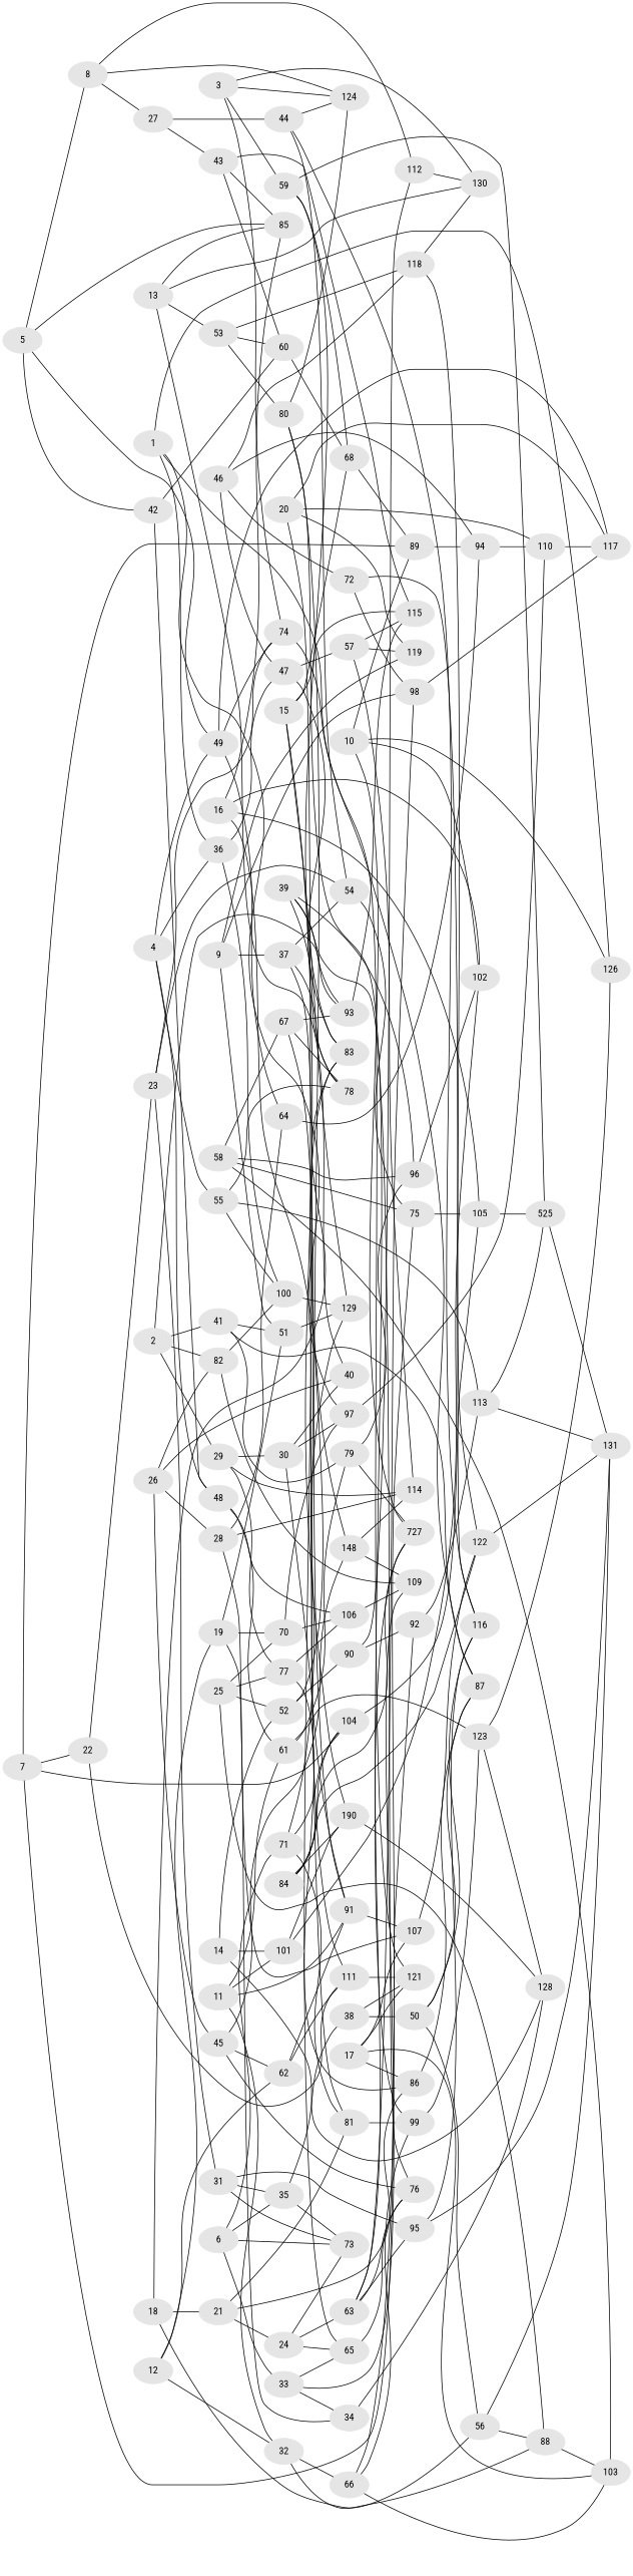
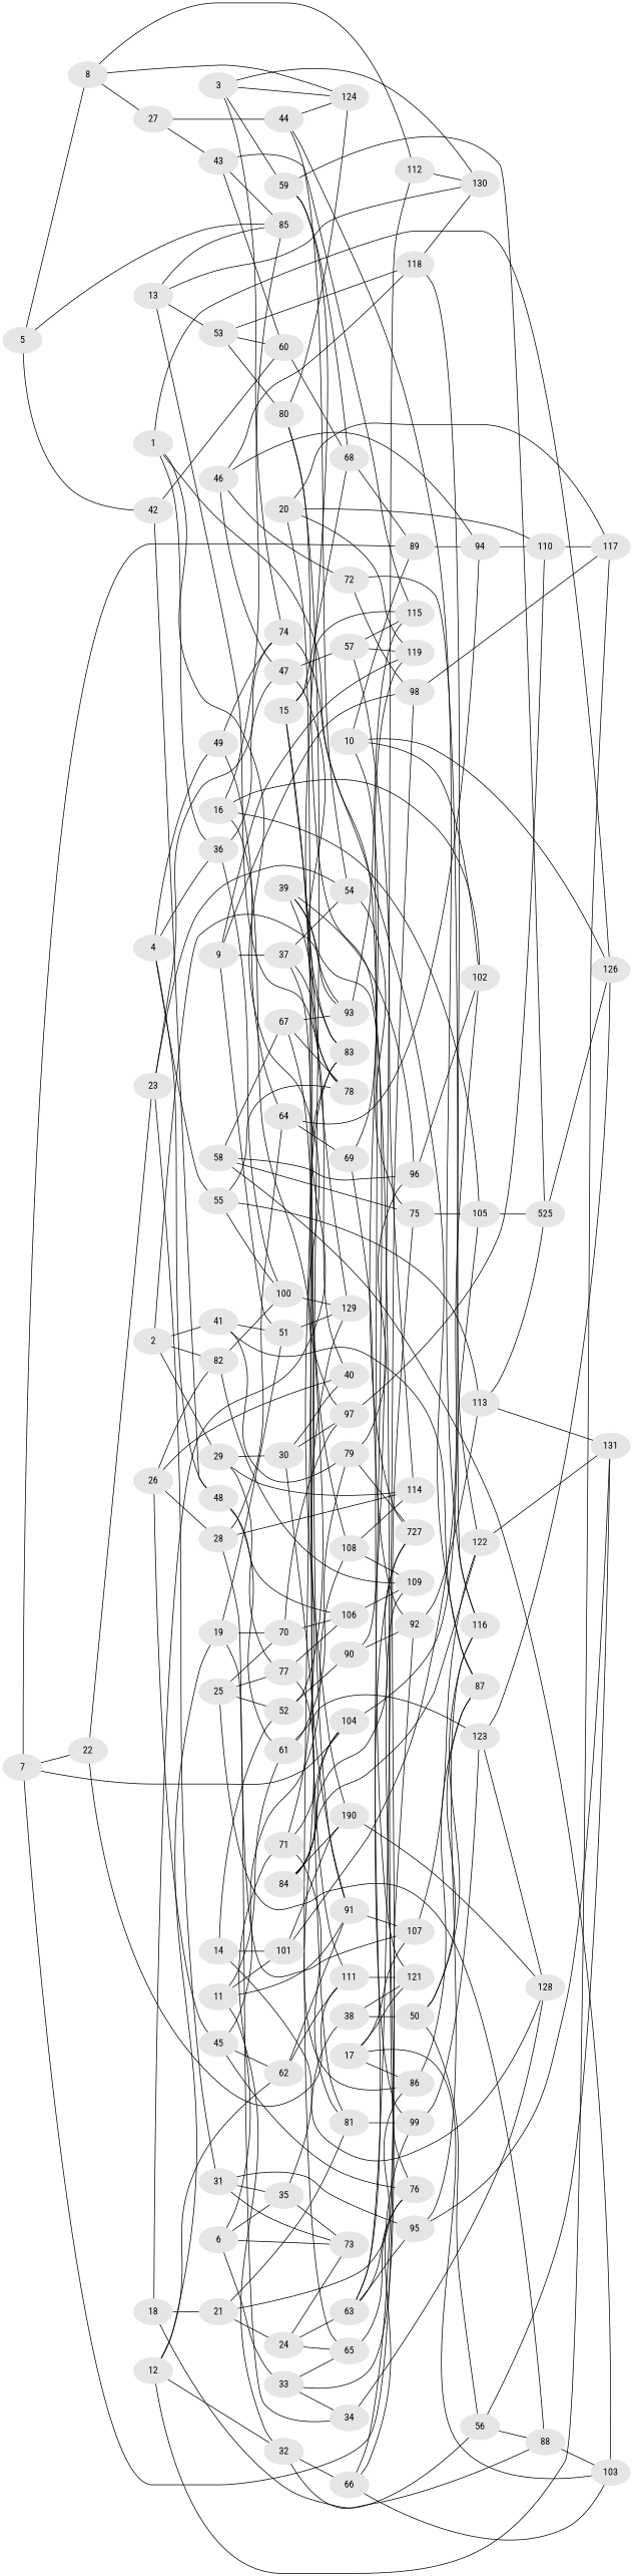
  graph {
    fontname="Roboto Condensed"
    rankdir=LR
    node [color=gray90 fontname="Roboto Condensed" style=filled]
    edge [fontname="Roboto Condensed"]
    1
    36
    97
    121
    126
    47
    100
    110
    2
    29
    41
    82
    93
    77
    114
    30
    51
    79
    87
    109
    115
    3
    59
    74
    124
    130
    68
    83
    n29 [label=525]
    4
    48
    49
    55
    61
    106
    64
    78
    113
    5
    8
    42
    85
    27
    112
    60
    6
    33
    35
    71
    73
    34
    65
    38
    104
    129
    81
    7
    22
    89
    92
    23
    111
    94
    105
    43
    44
    9
    37
    98
    119
    54
    117
    10
    102
    n75 [label=727]
    11
    32
    91
    101
    88
    66
    123
    107
    n84 [label=190]
    12
    19
    62
    70
    13
    40
    53
    118
    80
    14
    52
    128
    18
    21
    56
    90
    15
    16
-   108 [label=148]
+   108
    17
    86
    103
    122
    24
    131
    20
    99
    63
    31
    95
    75
    76
    25
    26
    28
    45
    50
    116
+   69
    57
    39
    96
    46
    72
    58
    67
    84
    1 -- 36
    1 -- 97
    1 -- 121
    1 -- 126
    36 -- 47
    36 -- 100
    97 -- 110
    47 -- 83
    47 -- 57
    100 -- 129
    110 -- 117
    2 -- 29
    2 -- 41
    2 -- 82
    2 -- 93
    29 -- 77
    29 -- 114
    29 -- 30
    41 -- 51
    41 -- 79
    41 -- 87
    82 -- 100
    82 -- 109
    93 -- 115
    77 -- 106
    77 -- 86
    30 -- 97
    30 -- 91
    30 -- 40
    51 -- 129
    79 -- n75
    79 -- 96
    3 -- 59
    3 -- 74
    3 -- 124
    3 -- 130
    59 -- 68
    59 -- 83
    59 -- n29
    74 -- 87
    68 -- 89
-   n29 -- 131
+   n29 -- 126
    4 -- 36
    4 -- 48
    4 -- 49
    4 -- 55
    48 -- 61
    48 -- 106
    49 -- 74
    49 -- 64
    55 -- 100
    55 -- 78
    55 -- 113
    61 -- 79
    61 -- 123
    106 -- 109
    64 -- 94
+   64 -- 69
    113 -- n29
    113 -- 131
-   5 -- 49
    5 -- 8
    5 -- 42
    5 -- 85
    8 -- 124
    8 -- 27
    8 -- 112
    42 -- 48
    42 -- 60
    27 -- 43
    27 -- 44
    112 -- 130
    60 -- 68
    6 -- 33
    6 -- 35
    6 -- 71
    6 -- 73
    33 -- 109
    33 -- 34
    33 -- 65
    35 -- 73
    35 -- 38
    71 -- 104
    71 -- 129
    71 -- 81
    34 -- 128
    65 -- 76
    38 -- 121
    38 -- 50
    104 -- 105
    81 -- 99
    7 -- 104
    7 -- 22
    7 -- 89
    7 -- 92
    22 -- 23
    22 -- 111
    89 -- 94
    92 -- 113
    23 -- 74
    23 -- 54
    23 -- 31
    111 -- 121
    94 -- 110
    105 -- n29
    43 -- 115
    43 -- 85
    43 -- 60
    44 -- 124
    44 -- 54
    44 -- 116
    9 -- 51
    9 -- 37
    9 -- 98
    9 -- 119
    37 -- 78
    37 -- 65
    37 -- 54
    98 -- 117
    54 -- 75
    10 -- 126
    10 -- 89
    10 -- 102
    10 -- n75
    11 -- 61
    11 -- 32
    11 -- 91
    11 -- 101
    32 -- 88
    32 -- 66
    91 -- 107
    101 -- 102
    101 -- n84
    88 -- 103
    66 -- 103
    66 -- 99
    66 -- 75
    123 -- 126
    123 -- 128
    107 -- 122
    n84 -- 128
-   49 -- 117
+   12 -- 117
    12 -- 32
    12 -- 19
    12 -- 62
    19 -- 51
    19 -- 34
    19 -- 70
    62 -- 111
    62 -- 91
    70 -- 97
    70 -- 106
    13 -- 130
    13 -- 85
    13 -- 40
    13 -- 53
    53 -- 60
    53 -- 118
    53 -- 80
    118 -- 130
    118 -- 122
    80 -- 124
    80 -- 91
    80 -- 99
    14 -- 101
    14 -- 52
    14 -- 128
    52 -- 83
    52 -- 90
    18 -- 83
    18 -- 21
    18 -- 56
    21 -- 81
    21 -- 86
    21 -- 24
    56 -- 88
    56 -- 131
    90 -- 112
    90 -- 92
    15 -- 115
    15 -- 68
    15 -- 129
    15 -- n84
    16 -- 85
    16 -- 105
    16 -- 102
    16 -- 108
    108 -- 114
    108 -- 109
    17 -- 121
    17 -- 107
    17 -- 86
    17 -- 103
    86 -- 87
    122 -- 131
    24 -- 73
    24 -- 65
    24 -- 63
    20 -- 110
    20 -- 81
    20 -- 119
    20 -- 117
    99 -- 123
    63 -- 98
    63 -- n75
    63 -- 95
    63 -- 76
    31 -- 35
    31 -- 73
    31 -- 95
    95 -- 131
    95 -- 116
    75 -- 105
    25 -- 77
    25 -- 88
    25 -- 70
    25 -- 52
    26 -- 82
    26 -- 40
    26 -- 28
    26 -- 45
    28 -- 114
    28 -- 64
    28 -- 107
    45 -- 62
    45 -- 108
    45 -- 76
    50 -- 87
    50 -- 56
    50 -- 116
+   69 -- 92
+   69 -- 119
    57 -- 114
    57 -- 115
    57 -- 119
    39 -- 93
    39 -- 78
    39 -- 76
    39 -- 96
    96 -- 102
    46 -- 47
    46 -- 94
    46 -- 118
    46 -- 72
    72 -- 98
    72 -- 116
    58 -- 103
    58 -- 75
    58 -- 96
    58 -- 67
    67 -- 93
    67 -- 78
    67 -- 111
    84 -- 104
    84 -- n75
    84 -- n84
    84 -- 122
  }
